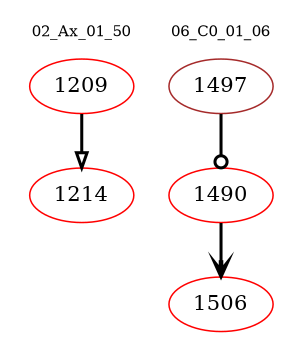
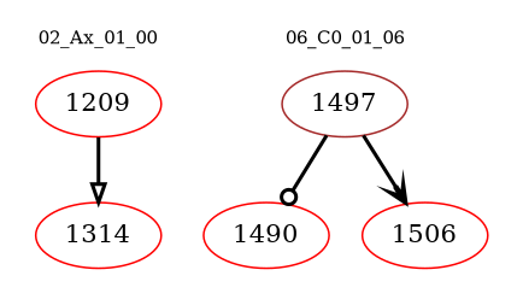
  digraph {
    node [color=red]
    edge [color=black style=bold]
    n1 [label=1209]
-   n2 [label=1214]
+   n2 [label=1314]
    n3 [color=brown label=1497]
    n4 [label=1490]
    n5 [label=1506]
    subgraph cluster_1 {
      color=white
      fontsize=10
-     label="02_Ax_01_50"
+     label="02_Ax_01_00"
      n1
      n2
    }
    subgraph cluster_2 {
      color=white
      fontsize=10
      label="06_C0_01_06"
      n3
      n4
      n5
    }
    n1 -> n2 [arrowhead=onormal]
    n3 -> n4 [arrowhead=odot]
-   n4 -> n5 [arrowhead=vee]
+   n3 -> n5 [arrowhead=vee]
  }
